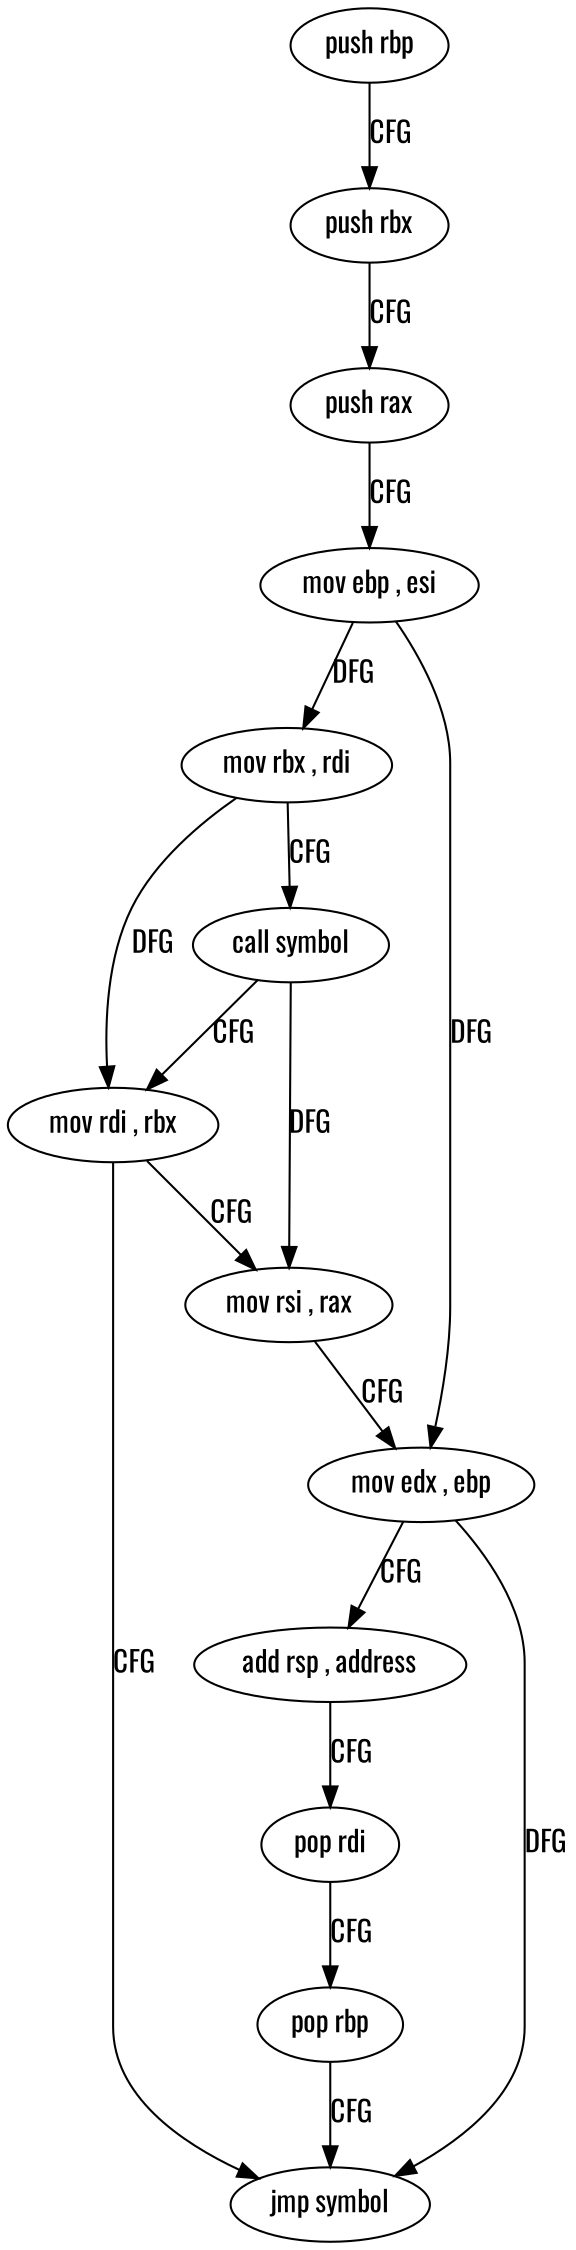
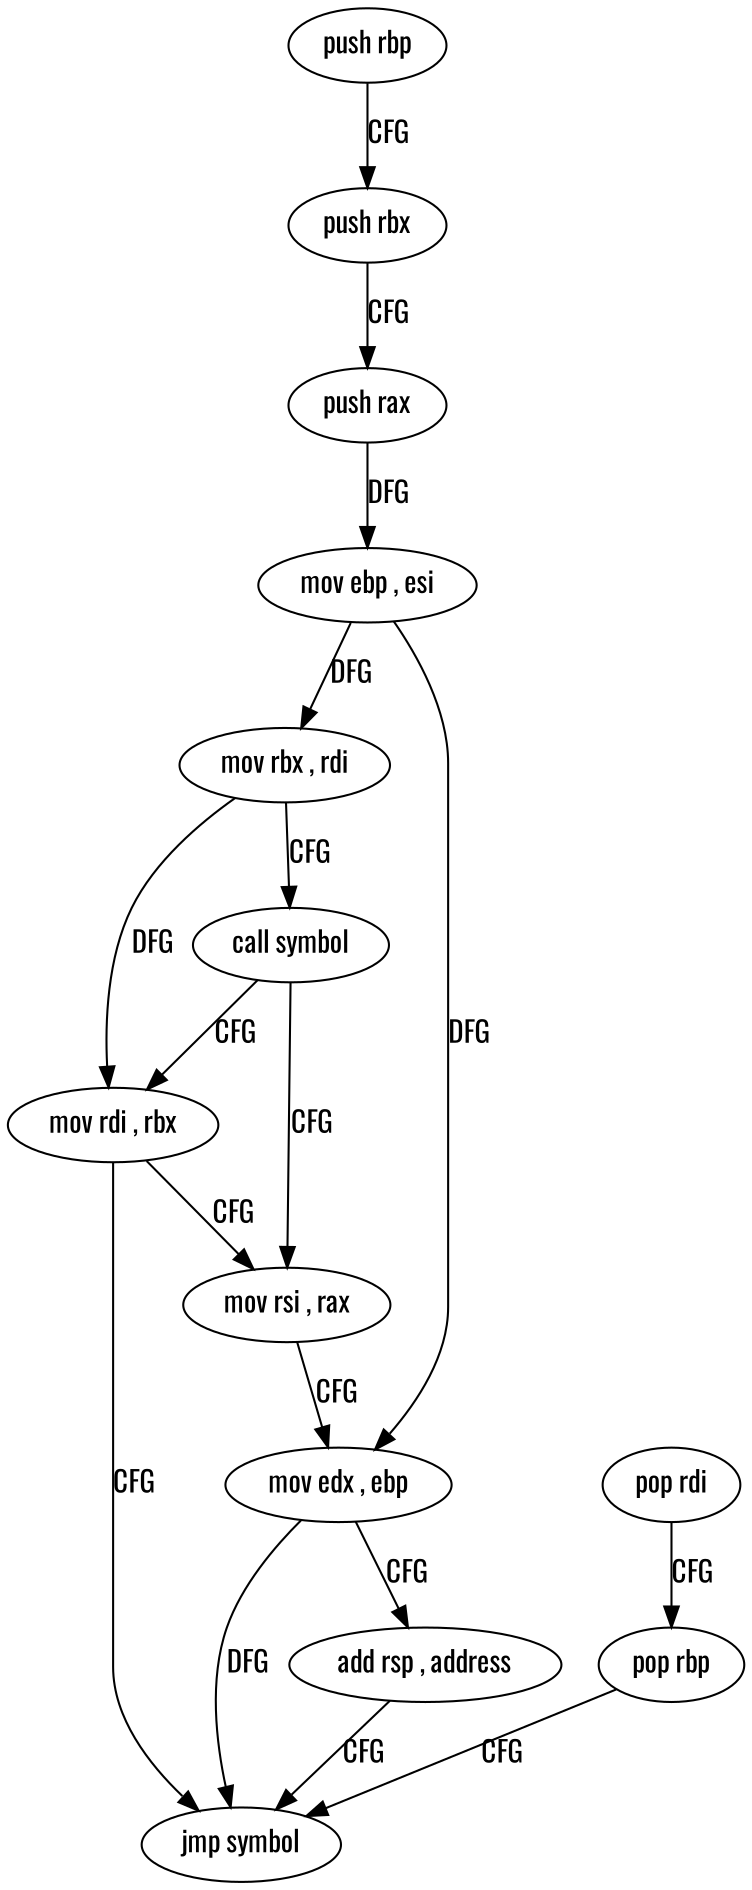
  digraph {
    fontname=Oswald
    node [fontname=Oswald]
    edge [fontname=Oswald]
    n1 [label="push rbp"]
    n2 [label="push rbx"]
    n3 [label="push rax"]
    n4 [label="mov ebp , esi"]
    n5 [label="mov rbx , rdi"]
    n6 [label="mov edx , ebp"]
    n7 [label="call symbol"]
    n8 [label="mov rdi , rbx"]
    n9 [label="jmp symbol"]
    n10 [label="add rsp , address"]
    n11 [label="mov rsi , rax"]
    n12 [label="pop rdi"]
    n13 [label="pop rbp"]
    n1 -> n2 [label=CFG]
    n2 -> n3 [label=CFG]
-   n3 -> n4 [label=CFG]
+   n3 -> n4 [label=DFG]
    n4 -> n5 [label=DFG]
    n4 -> n6 [label=DFG]
    n5 -> n7 [label=CFG]
    n5 -> n8 [label=DFG]
    n6 -> n9 [label=DFG]
    n6 -> n10 [label=CFG]
    n7 -> n8 [label=CFG]
-   n7 -> n11 [label=DFG]
+   n7 -> n11 [label=CFG]
    n8 -> n9 [label=CFG]
    n8 -> n11 [label=CFG]
-   n10 -> n12 [label=CFG]
+   n10 -> n9 [label=CFG]
    n11 -> n6 [label=CFG]
    n12 -> n13 [label=CFG]
    n13 -> n9 [label=CFG]
  }
